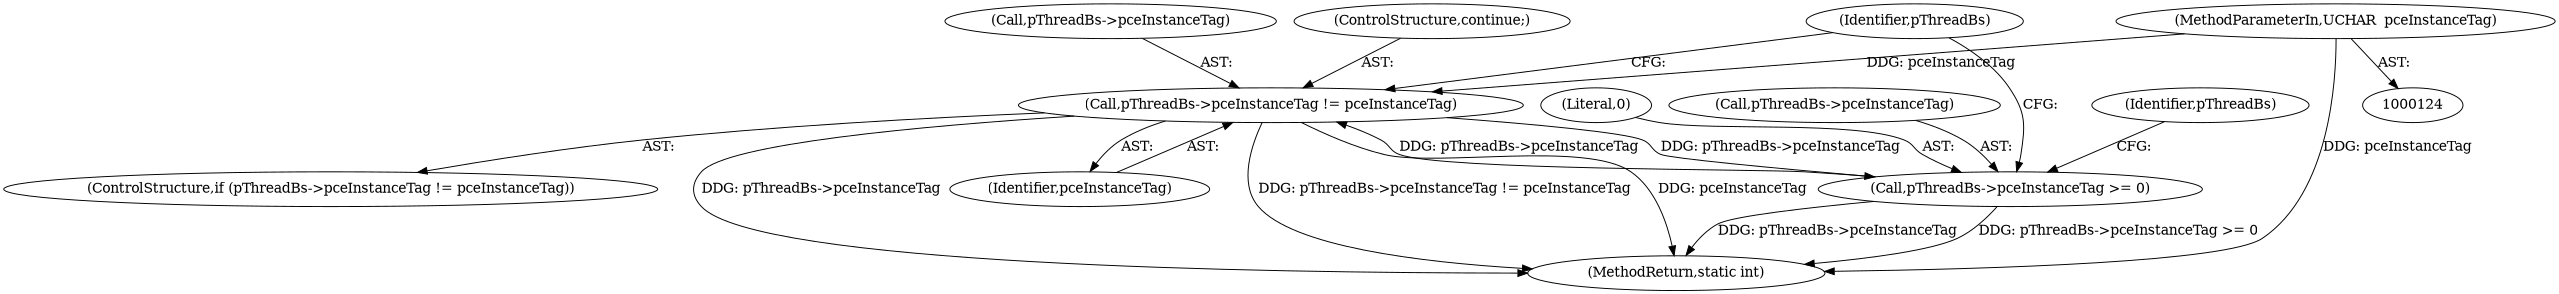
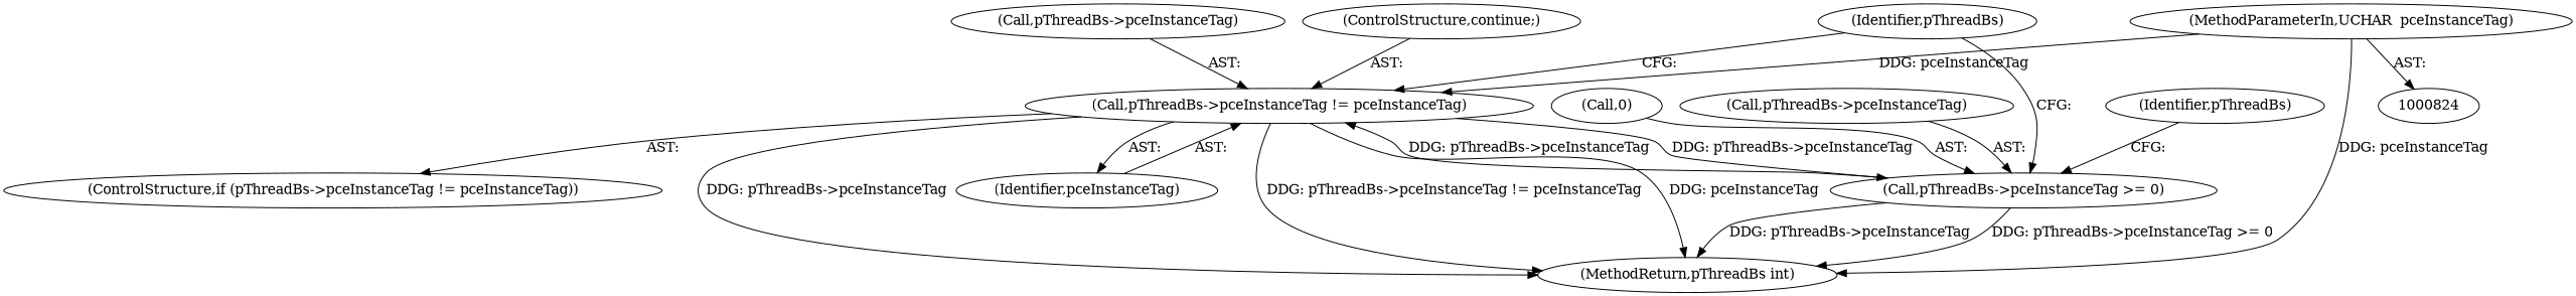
  digraph {
    n1 [label="(Call,pThreadBs->pceInstanceTag != pceInstanceTag)"]
    n2 [label="(Call,pThreadBs->pceInstanceTag >= 0)"]
-   n3 [label="(MethodReturn,static int)"]
+   n3 [label="(MethodReturn,pThreadBs int)"]
    n4 [label="(ControlStructure,if (pThreadBs->pceInstanceTag != pceInstanceTag))"]
    n5 [label="(Identifier,pceInstanceTag)"]
-   n6 [label="(Literal,0)"]
+   n6 [label="(Call,0)"]
    n7 [label="(MethodParameterIn,UCHAR  pceInstanceTag)"]
-   1000124
+   1000124 [label=1000824]
    n9 [label="(Call,pThreadBs->pceInstanceTag)"]
    n10 [label="(ControlStructure,continue;)"]
    n11 [label="(Call,pThreadBs->pceInstanceTag)"]
    n12 [label="(Identifier,pThreadBs)"]
    n13 [label="(Identifier,pThreadBs)"]
    n1 -> n2 [label="DDG: pThreadBs->pceInstanceTag"]
    n1 -> n3 [label="DDG: pThreadBs->pceInstanceTag"]
    n1 -> n3 [label="DDG: pThreadBs->pceInstanceTag != pceInstanceTag"]
    n1 -> n3 [label="DDG: pceInstanceTag"]
    n1 -> n4 [label="AST: "]
    n1 -> n5 [label="AST: "]
    n2 -> n1 [label="DDG: pThreadBs->pceInstanceTag"]
    n2 -> n3 [label="DDG: pThreadBs->pceInstanceTag"]
    n2 -> n3 [label="DDG: pThreadBs->pceInstanceTag >= 0"]
    n5 -> n1 [label="AST: "]
    n6 -> n2 [label="AST: "]
    n7 -> n1 [label="DDG: pceInstanceTag"]
    n7 -> n3 [label="DDG: pceInstanceTag"]
    n7 -> 1000124 [label="AST: "]
    n9 -> n1 [label="AST: "]
    n10 -> n1 [label="AST: "]
    n11 -> n2 [label="AST: "]
    n12 -> n1 [label="CFG: "]
    n12 -> n2 [label="CFG: "]
    n13 -> n2 [label="CFG: "]
  }
